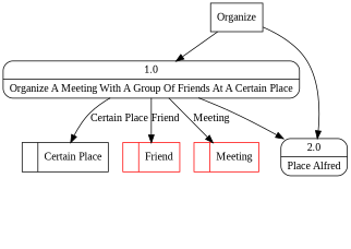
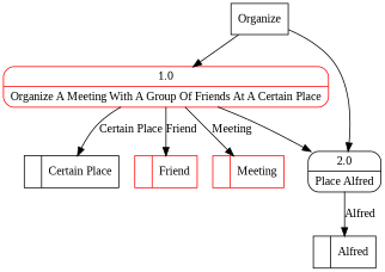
  digraph {
    fontname="Liberation Serif"
    node [fontname="Liberation Serif" shape=record]
    edge [fontname="Liberation Serif"]
    n1 [label="<f0>  |<f1> Certain Place "]
+   n2 [label="<f0>  |<f1> Alfred "]
    n3 [color=red label="<f0>  |<f1> Friend "]
    n4 [color=red label="<f0>  |<f1> Meeting "]
    n5 [label=Organize shape=box]
-   n6 [label="{<f0> 1.0|<f1> Organize A Meeting With A Group Of Friends At A Certain Place }" shape=Mrecord]
+   n6 [label="{<f0> 1.0|<f1> Organize A Meeting With A Group Of Friends At A Certain Place }" shape=Mrecord color=red]
    n7 [label="{<f0> 2.0|<f1> Place Alfred }" shape=Mrecord]
    n5 -> n6
    n5 -> n7
    n6 -> n1 [label="Certain Place"]
    n6 -> n3 [label=Friend]
    n6 -> n4 [label=Meeting]
    n6 -> n7
+   n7 -> n2 [label=Alfred]
  }
